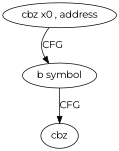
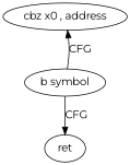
  digraph {
    fontname=Montserrat
    node [fontname=Montserrat]
    edge [fontname=Montserrat]
    n1 [label="cbz x0 , address"]
    n2 [label="b symbol"]
-   n3 [label=cbz]
-   n1 -> n2 [label=CFG]
+   n3 [label=ret]
+   n2 -> n1 [label=CFG]
    n2 -> n3 [label=CFG]
  }
